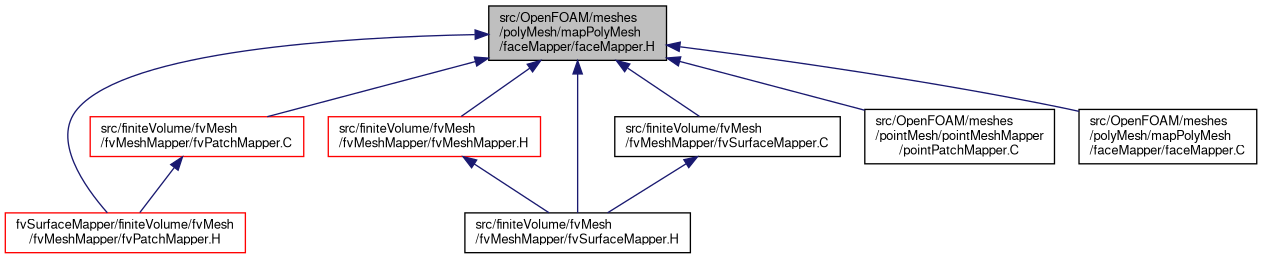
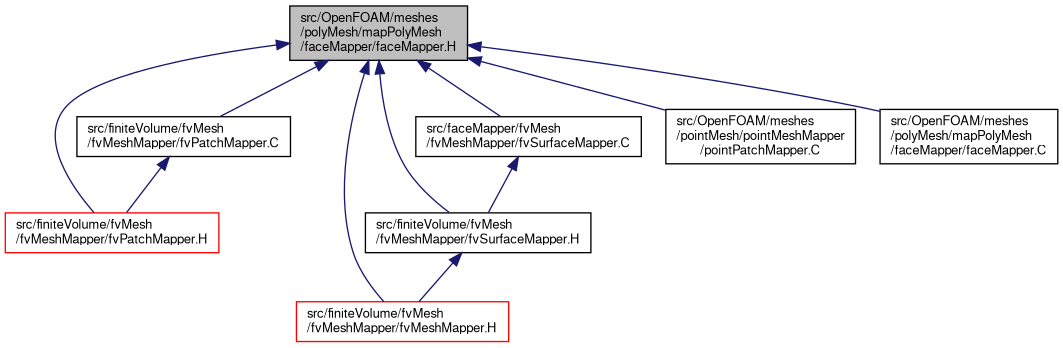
  digraph {
    node [color=black fontname=FreeSans fontsize=10 shape=record]
    edge [color=midnightblue dir=back fontname=FreeSans fontsize=10 labelfontname=FreeSans labelfontsize=10 style=solid]
    n1 [fillcolor=grey75 fontcolor=black height=0.2 label="src/OpenFOAM/meshes\l/polyMesh/mapPolyMesh\l/faceMapper/faceMapper.H" style=filled width=0.4]
-   n2 [color=red height=0.2 label="fvSurfaceMapper/finiteVolume/fvMesh\l/fvMeshMapper/fvPatchMapper.H" width=0.4]
-   n3 [color=red height=0.2 label="src/finiteVolume/fvMesh\l/fvMeshMapper/fvPatchMapper.C" width=0.4]
+   n2 [color=red height=0.2 label="src/finiteVolume/fvMesh\l/fvMeshMapper/fvPatchMapper.H" width=0.4]
+   n3 [height=0.2 label="src/finiteVolume/fvMesh\l/fvMeshMapper/fvPatchMapper.C" width=0.4]
    n4 [color=red height=0.2 label="src/finiteVolume/fvMesh\l/fvMeshMapper/fvMeshMapper.H" width=0.4]
    n5 [height=0.2 label="src/finiteVolume/fvMesh\l/fvMeshMapper/fvSurfaceMapper.H" width=0.4]
-   n6 [height=0.2 label="src/finiteVolume/fvMesh\l/fvMeshMapper/fvSurfaceMapper.C" width=0.4]
+   n6 [height=0.2 label="src/faceMapper/fvMesh\l/fvMeshMapper/fvSurfaceMapper.C" width=0.4]
    n7 [height=0.2 label="src/OpenFOAM/meshes\l/pointMesh/pointMeshMapper\l/pointPatchMapper.C" width=0.4]
    n8 [height=0.2 label="src/OpenFOAM/meshes\l/polyMesh/mapPolyMesh\l/faceMapper/faceMapper.C" width=0.4]
    n1 -> n2
    n1 -> n3
    n1 -> n4
    n1 -> n5
    n1 -> n6
    n1 -> n7
    n1 -> n8
    n3 -> n2
-   n4 -> n5
+   n5 -> n4
    n6 -> n5
  }
